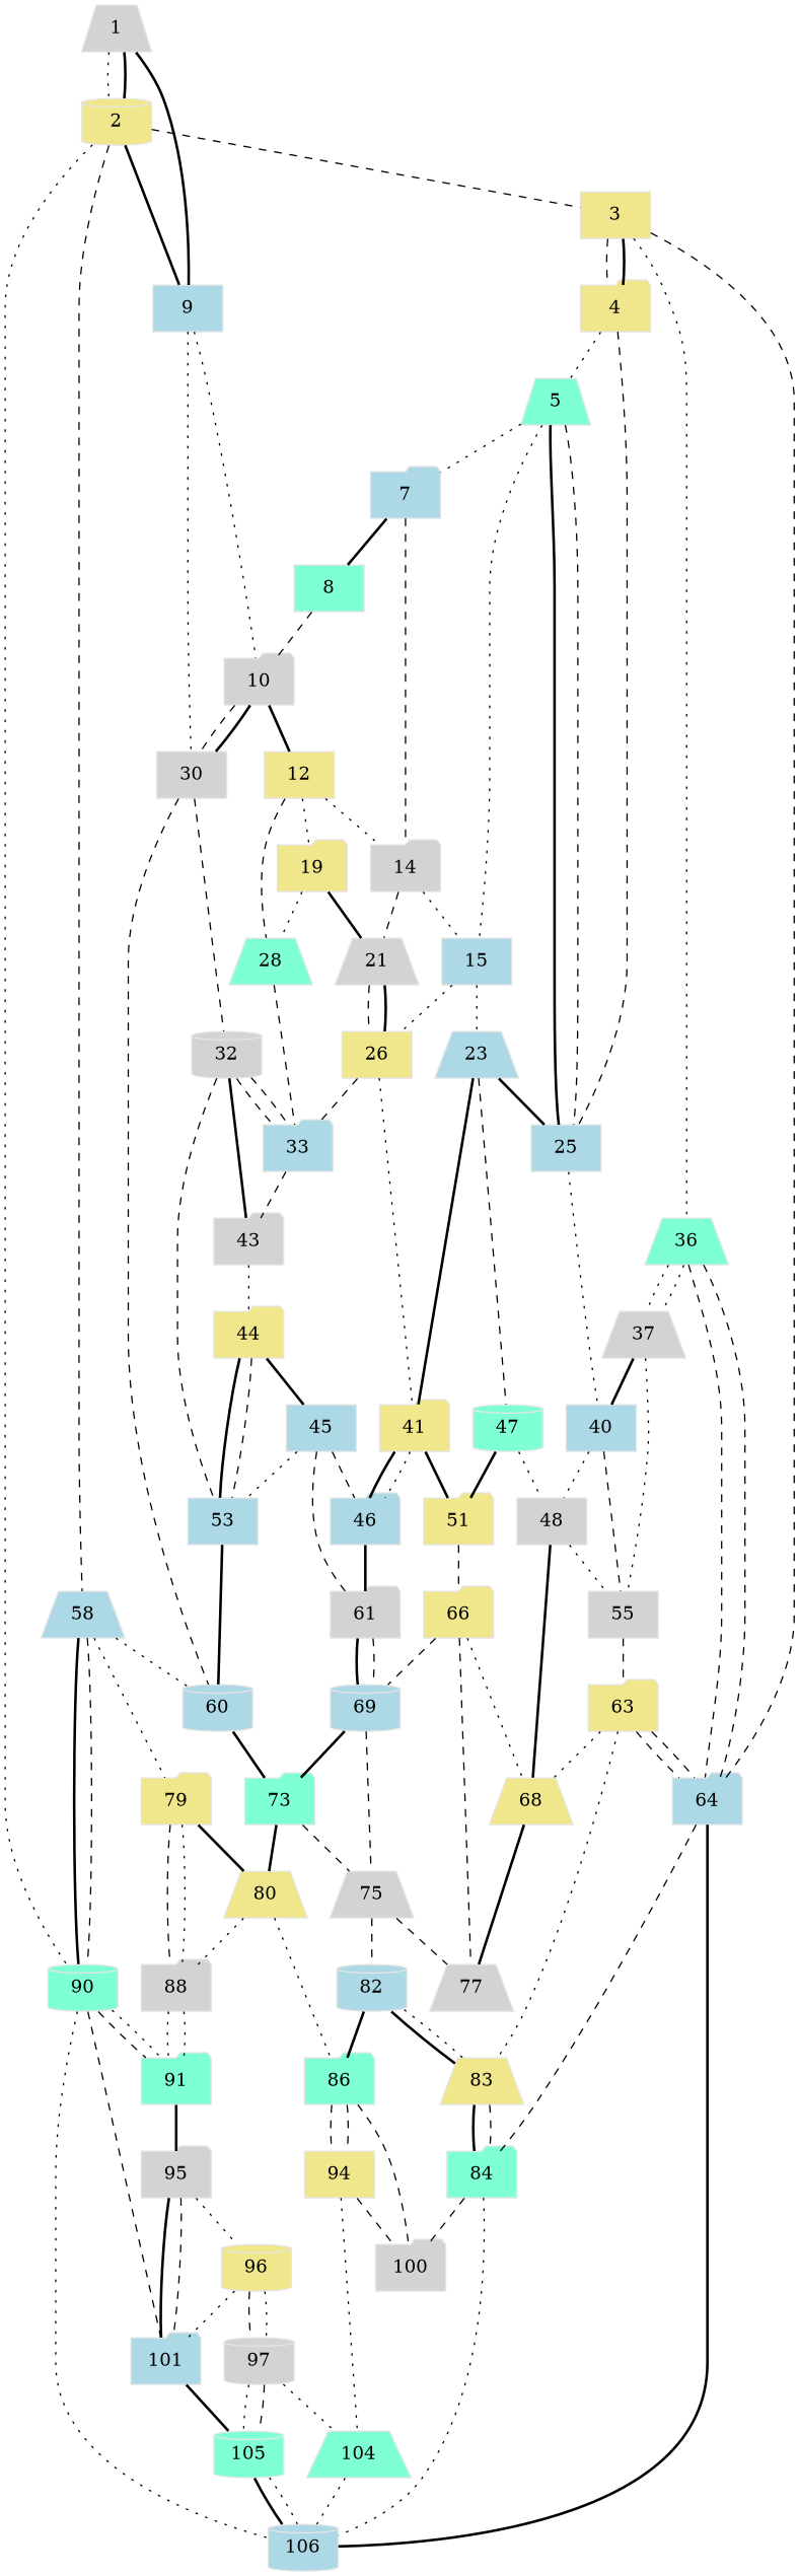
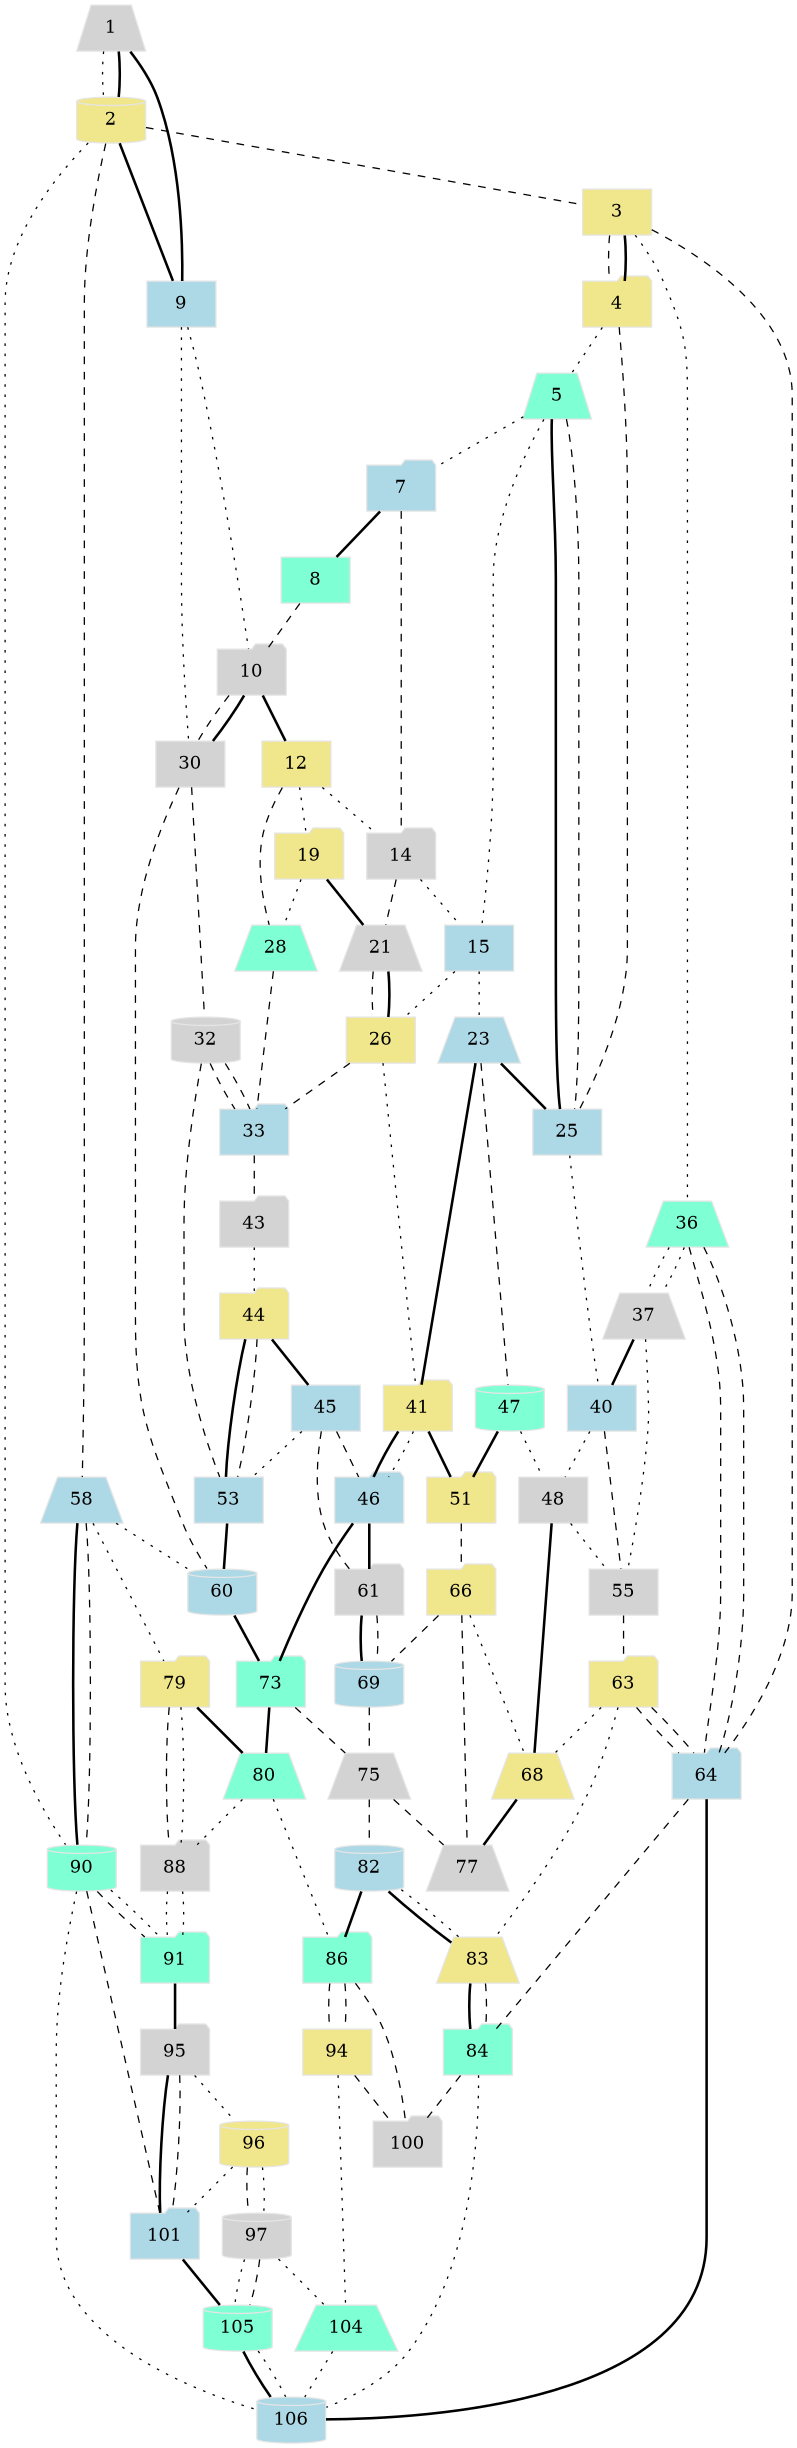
  graph {
    fontname="DejaVu Serif"
    node [color=gray90 fillcolor=lightgrey fontname="DejaVu Serif" shape=folder style=filled]
    edge [fontname="DejaVu Serif" style=dashed]
    1 [shape=trapezium]
    2 [fillcolor=khaki shape=cylinder super="+18"]
    9 [fillcolor=lightblue shape=box super="+17"]
    3 [fillcolor=khaki shape=box]
    58 [fillcolor=lightblue shape=trapezium super="+59"]
    90 [fillcolor=aquamarine shape=cylinder super="+92"]
    10 [super="+11"]
    30 [shape=box super="+31"]
    4 [fillcolor=khaki super="+35"]
    36 [fillcolor=aquamarine shape=trapezium]
    64 [fillcolor=lightblue super="+78"]
    60 [fillcolor=lightblue shape=cylinder super="+70"]
    79 [fillcolor=khaki]
    106 [fillcolor=lightblue shape=cylinder super="+107"]
    91 [fillcolor=aquamarine]
    101 [fillcolor=lightblue super="+103"]
    5 [fillcolor=aquamarine shape=trapezium super="+6"]
    25 [fillcolor=lightblue shape=box super="+39"]
    37 [shape=trapezium super="+38"]
    84 [fillcolor=aquamarine super="+102"]
    7 [fillcolor=lightblue]
    15 [fillcolor=lightblue shape=box super="+22"]
    40 [fillcolor=lightblue shape=box super="+49"]
    8 [fillcolor=aquamarine shape=box]
    14 [super="+16"]
    23 [fillcolor=lightblue shape=trapezium super="+24"]
    26 [fillcolor=khaki shape=box super="+27"]
    21 [shape=trapezium]
    12 [fillcolor=khaki shape=box super="+13"]
    32 [shape=cylinder super="+50"]
    19 [fillcolor=khaki super="+20"]
    28 [fillcolor=aquamarine shape=trapezium super="+29"]
    33 [fillcolor=lightblue super="+34"]
    41 [fillcolor=khaki super="+42"]
    47 [fillcolor=aquamarine shape=cylinder]
    46 [fillcolor=lightblue super="+54"]
    51 [fillcolor=khaki super="+52"]
    48 [shape=box super="+65"]
    55 [shape=box super="+62"]
    43
    53 [fillcolor=lightblue shape=box super="+56"]
    73 [fillcolor=aquamarine super="+81"]
    44 [fillcolor=khaki]
    63 [fillcolor=khaki super="+72"]
    68 [fillcolor=khaki shape=trapezium super="+71"]
    61
    66 [fillcolor=khaki super="+67"]
    45 [fillcolor=lightblue shape=box super="+57"]
    69 [fillcolor=lightblue shape=cylinder super="+74"]
    77 [shape=trapezium]
    83 [fillcolor=khaki shape=trapezium]
-   80 [fillcolor=khaki shape=trapezium super="+85"]
+   80 [fillcolor=aquamarine shape=trapezium super="+85"]
    88 [super="+89"]
    75 [shape=trapezium super="+76"]
    100
    82 [fillcolor=lightblue shape=cylinder]
    86 [fillcolor=aquamarine super="+87"]
    94 [fillcolor=khaki shape=box super="+99"]
    104 [fillcolor=aquamarine shape=trapezium]
    95
    105 [fillcolor=aquamarine shape=cylinder]
    96 [fillcolor=khaki shape=cylinder]
    97 [shape=cylinder super="+98"]
    1 -- 2 [style=dotted]
    1 -- 2 [style=bold]
    1 -- 9 [style=bold]
    2 -- 9 [style=bold]
    2 -- 3
    2 -- 58
    2 -- 90 [style=dotted]
    9 -- 10 [style=dotted]
    9 -- 30 [style=dotted]
    3 -- 4
    3 -- 4 [style=bold]
    3 -- 36 [style=dotted]
    3 -- 64
    58 -- 90 [style=bold]
    58 -- 90
    58 -- 60 [style=dotted]
    58 -- 79 [style=dotted]
    90 -- 106 [style=dotted]
    90 -- 91
    90 -- 91 [style=dotted]
    90 -- 101
    10 -- 30
    10 -- 30 [style=bold]
    10 -- 12 [style=bold]
    30 -- 60
    30 -- 32
    4 -- 5 [style=dotted]
    4 -- 25
    36 -- 64
    36 -- 64
    36 -- 37 [style=dotted]
    36 -- 37 [style=dotted]
    64 -- 106 [style=bold]
    64 -- 84
    60 -- 73 [style=bold]
    79 -- 80 [style=bold]
    79 -- 88
    79 -- 88 [style=dotted]
    91 -- 95 [style=bold]
    101 -- 105 [style=bold]
    5 -- 25 [style=bold]
    5 -- 25
    5 -- 7 [style=dotted]
    5 -- 15 [style=dotted]
    25 -- 40 [style=dotted]
    37 -- 40 [style=bold]
    37 -- 55 [style=dotted]
    84 -- 106 [style=dotted]
    84 -- 100
    7 -- 8 [style=bold]
    7 -- 14
    15 -- 23 [style=dotted]
    15 -- 26 [style=dotted]
    40 -- 48 [style=dotted]
    40 -- 55
    8 -- 10
    14 -- 15 [style=dotted]
    14 -- 21
    23 -- 25 [style=bold]
    23 -- 41 [style=bold]
    23 -- 47
    26 -- 33
    26 -- 41 [style=dotted]
    21 -- 26
    21 -- 26 [style=bold]
    12 -- 14 [style=dotted]
    12 -- 19 [style=dotted]
    12 -- 28
    32 -- 33
    32 -- 33
-   32 -- 43 [style=bold]
    32 -- 53
    19 -- 21 [style=bold]
    19 -- 28 [style=dotted weight=2]
    28 -- 33
    33 -- 43
    41 -- 46 [style=bold]
    41 -- 46 [style=dotted]
    41 -- 51 [style=bold]
    47 -- 51 [style=bold]
    47 -- 48 [style=dotted]
    46 -- 61 [style=bold]
    51 -- 66
    48 -- 55 [style=dotted]
    48 -- 68 [style=bold]
    55 -- 63
    43 -- 44 [style=dotted]
    53 -- 60 [style=bold]
    73 -- 80 [style=bold]
    73 -- 75
    44 -- 53 [style=bold]
    44 -- 53
    44 -- 45 [style=bold]
    63 -- 64
    63 -- 64
    63 -- 68 [style=dotted]
    63 -- 83 [style=dotted]
    68 -- 77 [style=bold]
    61 -- 69 [style=bold]
    61 -- 69
    66 -- 68 [style=dotted]
    66 -- 69
    66 -- 77
    45 -- 46
    45 -- 53 [style=dotted]
    45 -- 61
-   69 -- 73 [style=bold]
+   46 -- 73 [style=bold]
    69 -- 75
    83 -- 84 [style=bold]
    83 -- 84
    80 -- 88 [style=dotted]
    80 -- 86 [style=dotted]
    88 -- 91 [style=dotted]
    88 -- 91 [style=dotted]
    75 -- 77
    75 -- 82
    82 -- 83 [style=bold]
    82 -- 83 [style=dotted]
    82 -- 86 [style=bold]
    86 -- 100
    86 -- 94
    86 -- 94
    94 -- 100
    94 -- 104 [style=dotted]
    104 -- 106 [style=dotted]
    95 -- 101 [style=bold]
    95 -- 101
    95 -- 96 [style=dotted]
    105 -- 106 [style=bold]
    105 -- 106 [style=dotted]
    96 -- 101 [style=dotted]
    96 -- 97
    96 -- 97 [style=dotted]
    97 -- 104 [style=dotted]
    97 -- 105 [style=dotted]
    97 -- 105
  }
